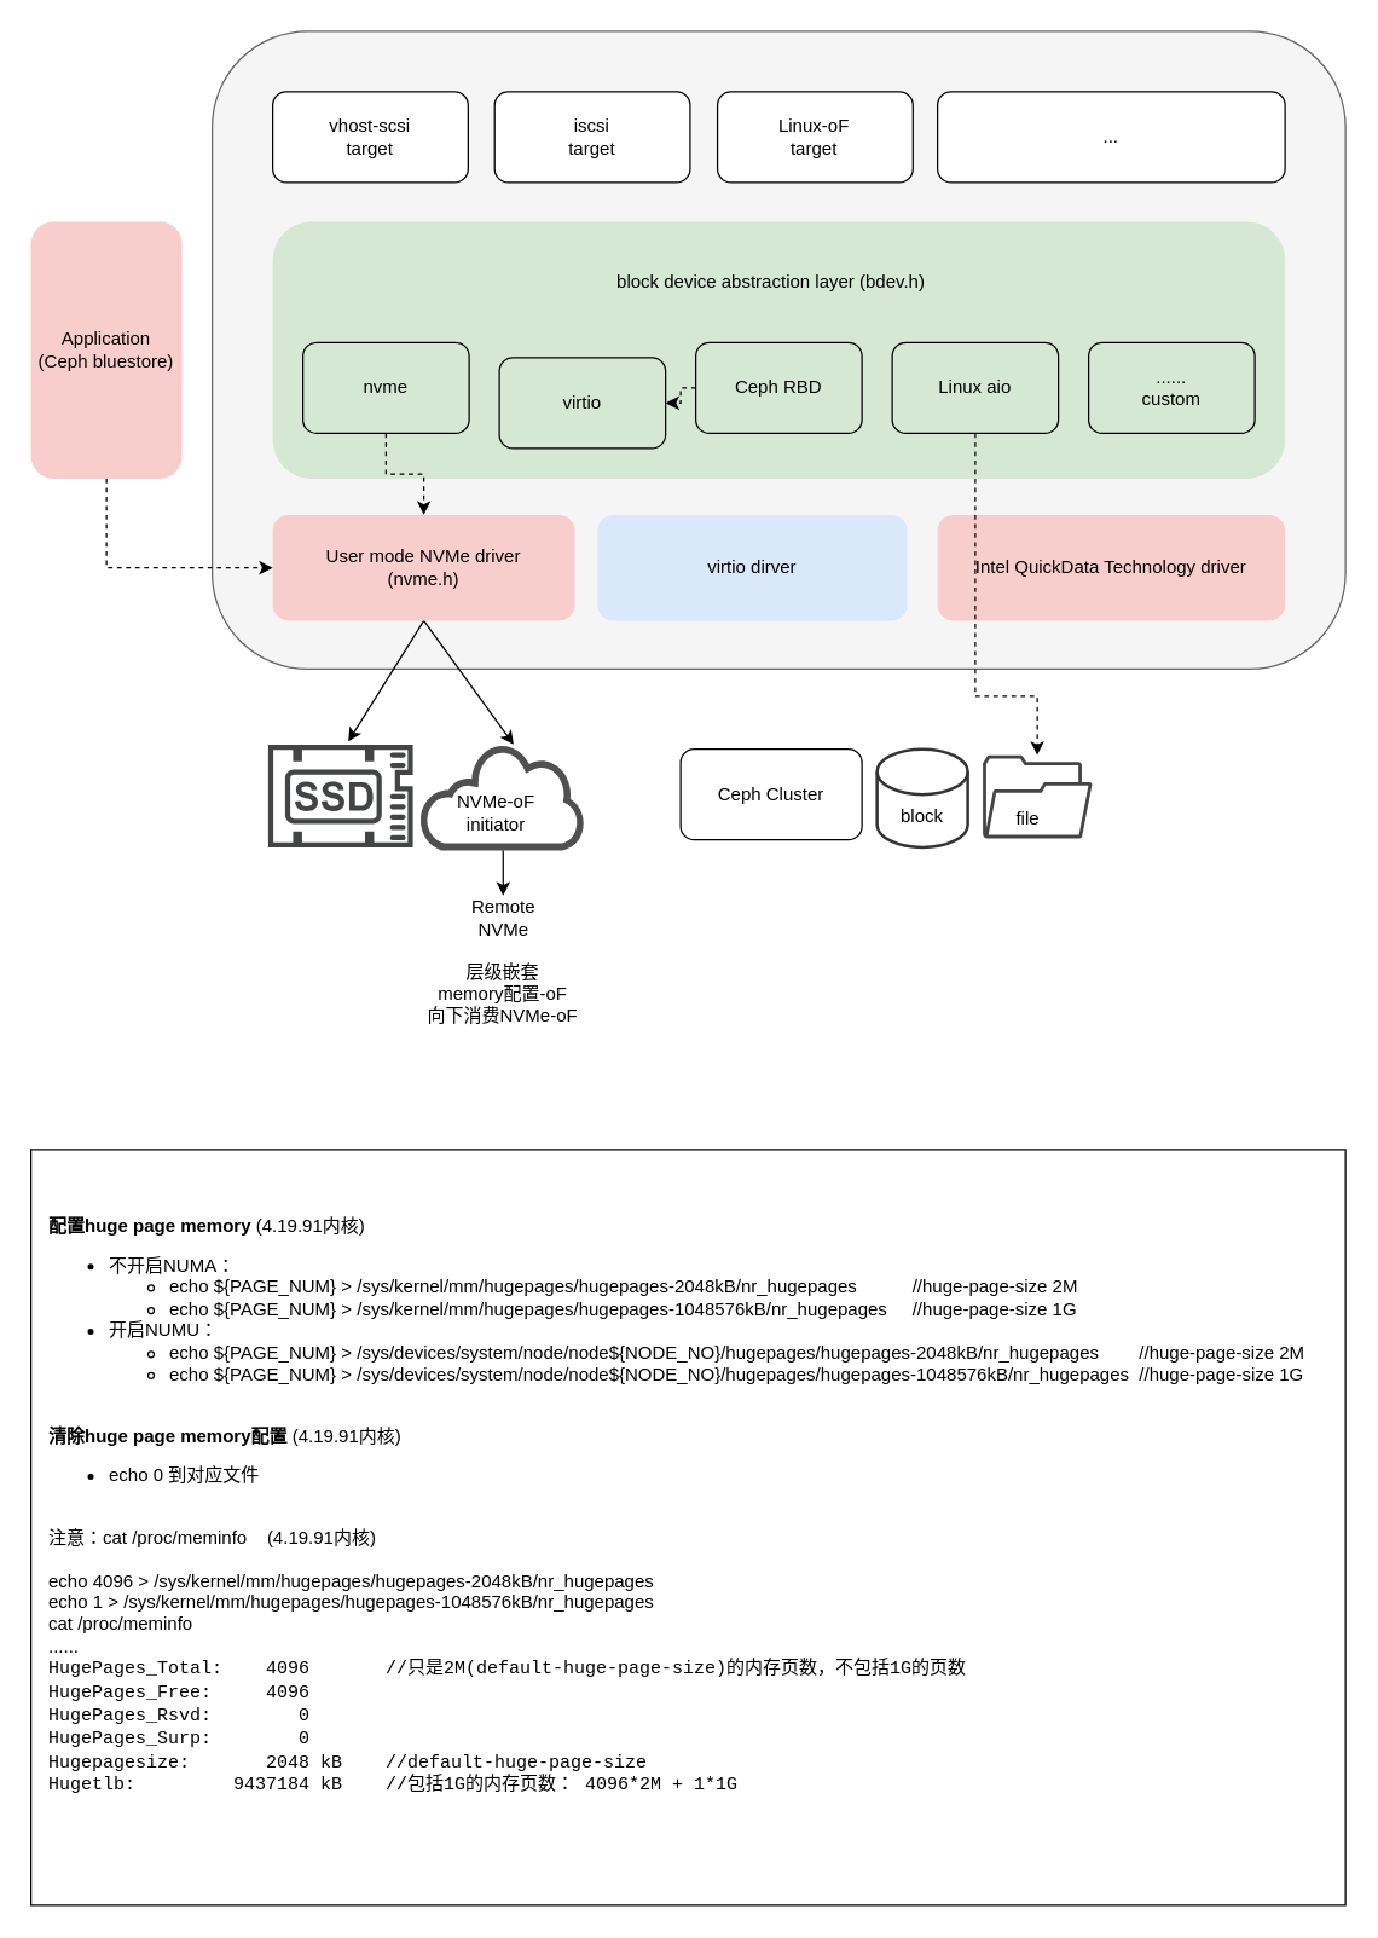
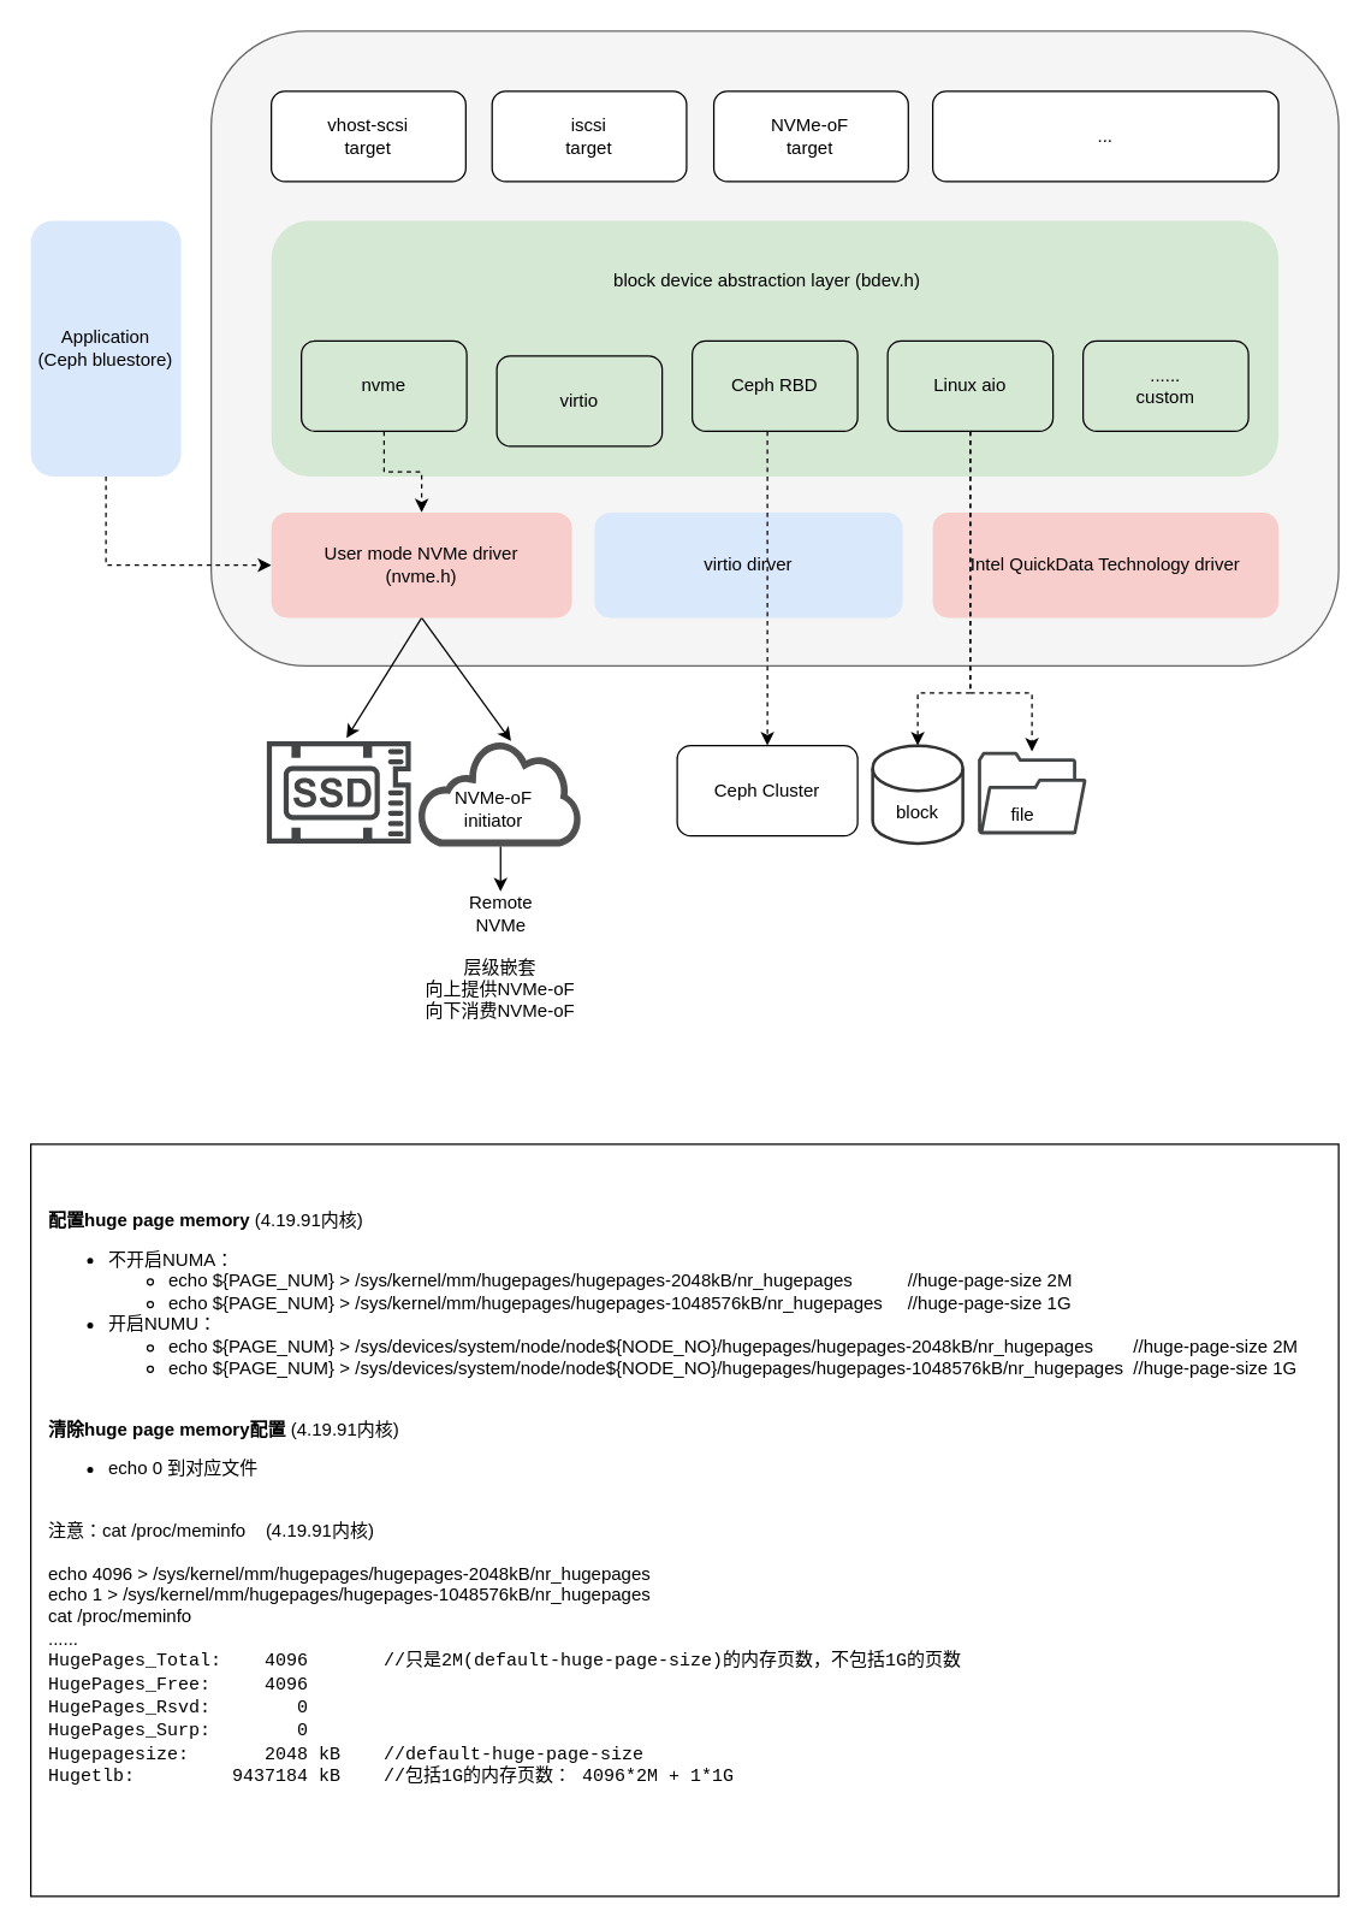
  <mxCell id="0" />
  <mxCell id="1" parent="0" />
  <mxCell id="2" value="" style="rounded=1;whiteSpace=wrap;html=1;fillColor=#f5f5f5;fontColor=#333333;strokeColor=#666666;" parent="1" vertex="1"><mxGeometry x="140" y="20" width="750" height="422" as="geometry" /></mxCell>
  <mxCell id="3" value="block" style="shape=cylinder3;whiteSpace=wrap;html=1;boundedLbl=1;backgroundOutline=1;size=15;strokeWidth=2;strokeColor=#333333;" parent="1" vertex="1"><mxGeometry x="580" y="495" width="60" height="65" as="geometry" /></mxCell>
  <mxCell id="4" value="" style="sketch=0;pointerEvents=1;shadow=0;dashed=0;html=1;strokeColor=none;fillColor=#505050;labelPosition=center;verticalLabelPosition=bottom;outlineConnect=0;verticalAlign=top;align=center;shape=mxgraph.office.clouds.cloud;" parent="1" vertex="1"><mxGeometry x="277.5" y="492" width="110" height="70" as="geometry" /></mxCell>
  <mxCell id="5" value="NVMe-oF&lt;br&gt;initiator" style="text;html=1;strokeColor=none;fillColor=none;align=center;verticalAlign=middle;whiteSpace=wrap;rounded=0;" parent="1" vertex="1"><mxGeometry x="297.5" y="522" width="60" height="30" as="geometry" /></mxCell>
  <mxCell id="6" value="Remote&lt;br style=&quot;border-color: var(--border-color);&quot;&gt;NVMe" style="text;html=1;strokeColor=none;fillColor=none;align=center;verticalAlign=middle;whiteSpace=wrap;rounded=0;" parent="1" vertex="1"><mxGeometry x="302.5" y="592" width="60" height="30" as="geometry" /></mxCell>
  <mxCell id="7" value="vhost-scsi&lt;br&gt;target" style="rounded=1;whiteSpace=wrap;html=1;" parent="1" vertex="1"><mxGeometry x="180" y="60" width="129.37" height="60" as="geometry" /></mxCell>
  <mxCell id="8" value="" style="endArrow=classic;html=1;rounded=0;exitX=0.5;exitY=1;exitDx=0;exitDy=0;" parent="1" source="13" edge="1"><mxGeometry width="50" height="50" relative="1" as="geometry"><mxPoint x="245" y="410" as="sourcePoint" /><mxPoint x="230" y="490" as="targetPoint" /></mxGeometry></mxCell>
  <mxCell id="9" value="" style="endArrow=classic;html=1;rounded=0;exitX=0.5;exitY=1;exitDx=0;exitDy=0;entryX=0.563;entryY=-0.001;entryDx=0;entryDy=0;entryPerimeter=0;" parent="1" source="13" target="4" edge="1"><mxGeometry width="50" height="50" relative="1" as="geometry"><mxPoint x="245" y="410" as="sourcePoint" /><mxPoint x="460" y="510" as="targetPoint" /></mxGeometry></mxCell>
  <mxCell id="10" value="" style="endArrow=classic;html=1;rounded=0;entryX=0.5;entryY=0;entryDx=0;entryDy=0;entryPerimeter=0;" parent="1" source="4" target="6" edge="1"><mxGeometry width="50" height="50" relative="1" as="geometry"><mxPoint x="382.5" y="612" as="sourcePoint" /><mxPoint x="327.5" y="592" as="targetPoint" /></mxGeometry></mxCell>
- <mxCell id="11" value="层级嵌套&lt;br&gt;memory配置-oF&lt;br&gt;向下消费NVMe-oF" style="text;html=1;strokeColor=none;fillColor=none;align=center;verticalAlign=middle;whiteSpace=wrap;rounded=0;" parent="1" vertex="1"><mxGeometry x="240" y="642" width="185" height="30" as="geometry" /></mxCell>
+ <mxCell id="11" value="层级嵌套&lt;br&gt;向上提供NVMe-oF&lt;br&gt;向下消费NVMe-oF" style="text;html=1;strokeColor=none;fillColor=none;align=center;verticalAlign=middle;whiteSpace=wrap;rounded=0;" parent="1" vertex="1"><mxGeometry x="240" y="642" width="185" height="30" as="geometry" /></mxCell>
  <mxCell id="12" value="" style="rounded=1;whiteSpace=wrap;html=1;strokeColor=none;fillColor=#d5e8d4;" parent="1" vertex="1"><mxGeometry x="180" y="146" width="670" height="170" as="geometry" /></mxCell>
  <mxCell id="13" value="" style="rounded=1;whiteSpace=wrap;html=1;fillColor=#f8cecc;strokeColor=none;" parent="1" vertex="1"><mxGeometry x="180" y="340" width="200" height="70" as="geometry" /></mxCell>
  <mxCell id="14" value="iscsi&lt;br&gt;target" style="rounded=1;whiteSpace=wrap;html=1;" parent="1" vertex="1"><mxGeometry x="326.87" y="60" width="129.37" height="60" as="geometry" /></mxCell>
- <mxCell id="15" value="Linux-oF&lt;br&gt;target" style="rounded=1;whiteSpace=wrap;html=1;" parent="1" vertex="1"><mxGeometry x="474.37" y="60" width="129.37" height="60" as="geometry" /></mxCell>
+ <mxCell id="15" value="NVMe-oF&lt;br&gt;target" style="rounded=1;whiteSpace=wrap;html=1;" parent="1" vertex="1"><mxGeometry x="474.37" y="60" width="129.37" height="60" as="geometry" /></mxCell>
  <mxCell id="16" value="..." style="rounded=1;whiteSpace=wrap;html=1;" parent="1" vertex="1"><mxGeometry x="620" y="60" width="230" height="60" as="geometry" /></mxCell>
  <mxCell id="17" value="block device abstraction layer (bdev.h)" style="text;html=1;strokeColor=none;fillColor=none;align=center;verticalAlign=middle;whiteSpace=wrap;rounded=0;" parent="1" vertex="1"><mxGeometry x="370" y="166" width="280" height="40" as="geometry" /></mxCell>
  <mxCell id="18" value="nvme" style="rounded=1;whiteSpace=wrap;html=1;fillColor=none;" parent="1" vertex="1"><mxGeometry x="200" y="226" width="110" height="60" as="geometry" /></mxCell>
  <mxCell id="19" value="virtio" style="rounded=1;whiteSpace=wrap;html=1;fillColor=none;" parent="1" vertex="1"><mxGeometry x="330" y="236" width="110" height="60" as="geometry" /></mxCell>
  <mxCell id="20" value="Ceph RBD" style="rounded=1;whiteSpace=wrap;html=1;fillColor=none;" parent="1" vertex="1"><mxGeometry x="460" y="226" width="110" height="60" as="geometry" /></mxCell>
  <mxCell id="21" value="Linux aio" style="rounded=1;whiteSpace=wrap;html=1;fillColor=none;" parent="1" vertex="1"><mxGeometry x="590" y="226" width="110" height="60" as="geometry" /></mxCell>
  <mxCell id="22" value="......&lt;br&gt;custom" style="rounded=1;whiteSpace=wrap;html=1;fillColor=none;" parent="1" vertex="1"><mxGeometry x="720" y="226" width="110" height="60" as="geometry" /></mxCell>
  <mxCell id="23" value="User mode NVMe driver&lt;br&gt;(nvme.h)" style="text;html=1;strokeColor=none;fillColor=none;align=center;verticalAlign=middle;whiteSpace=wrap;rounded=0;" parent="1" vertex="1"><mxGeometry x="200" y="355" width="160" height="40" as="geometry" /></mxCell>
  <mxCell id="24" value="virtio dirver" style="rounded=1;whiteSpace=wrap;html=1;fillColor=#dae8fc;strokeColor=none;" parent="1" vertex="1"><mxGeometry x="395" y="340" width="205" height="70" as="geometry" /></mxCell>
  <mxCell id="25" value="Intel QuickData Technology driver" style="rounded=1;whiteSpace=wrap;html=1;fillColor=#f8cecc;strokeColor=none;" parent="1" vertex="1"><mxGeometry x="620" y="340" width="230" height="70" as="geometry" /></mxCell>
- <mxCell id="26" value="Application&lt;br&gt;(Ceph bluestore)" style="rounded=1;whiteSpace=wrap;html=1;strokeColor=none;fillColor=#f8cecc;" parent="1" vertex="1"><mxGeometry x="20" y="146" width="100" height="170" as="geometry" /></mxCell>
+ <mxCell id="26" value="Application&lt;br&gt;(Ceph bluestore)" style="rounded=1;whiteSpace=wrap;html=1;strokeColor=none;fillColor=#dae8fc;" parent="1" vertex="1"><mxGeometry x="20" y="146" width="100" height="170" as="geometry" /></mxCell>
  <mxCell id="27" value="" style="endArrow=classic;html=1;rounded=0;exitX=0.5;exitY=1;exitDx=0;exitDy=0;entryX=0;entryY=0.5;entryDx=0;entryDy=0;edgeStyle=orthogonalEdgeStyle;dashed=1;" parent="1" source="26" target="13" edge="1"><mxGeometry width="50" height="50" relative="1" as="geometry"><mxPoint x="810" y="500" as="sourcePoint" /><mxPoint x="860" y="450" as="targetPoint" /></mxGeometry></mxCell>
- <mxCell id="28" value="" style="endArrow=classic;html=1;rounded=0;edgeStyle=elbowEdgeStyle;dashed=1;" parent="1" source="20" target="19" edge="1"><mxGeometry width="50" height="50" relative="1" as="geometry"><mxPoint x="290" y="420" as="sourcePoint" /><mxPoint x="515" y="500" as="targetPoint" /></mxGeometry></mxCell>
+ <mxCell id="28" value="" style="endArrow=classic;html=1;rounded=0;edgeStyle=elbowEdgeStyle;entryX=0.5;entryY=0;entryDx=0;entryDy=0;dashed=1;" parent="1" source="20" target="29" edge="1"><mxGeometry width="50" height="50" relative="1" as="geometry"><mxPoint x="290" y="420" as="sourcePoint" /><mxPoint x="515" y="500" as="targetPoint" /></mxGeometry></mxCell>
  <mxCell id="29" value="Ceph Cluster" style="rounded=1;whiteSpace=wrap;html=1;" parent="1" vertex="1"><mxGeometry x="450" y="495" width="120" height="60" as="geometry" /></mxCell>
  <mxCell id="30" value="" style="endArrow=classic;html=1;rounded=0;exitX=0.5;exitY=1;exitDx=0;exitDy=0;entryX=0.5;entryY=0;entryDx=0;entryDy=0;edgeStyle=orthogonalEdgeStyle;dashed=1;" parent="1" source="18" target="13" edge="1"><mxGeometry width="50" height="50" relative="1" as="geometry"><mxPoint x="80" y="326" as="sourcePoint" /><mxPoint x="190" y="385" as="targetPoint" /></mxGeometry></mxCell>
  <mxCell id="31" value="&lt;b&gt;配置huge page memory&amp;nbsp;&lt;/b&gt;(4.19.91内核)&lt;br&gt;&lt;ul&gt;&lt;li&gt;不开启NUMA：&lt;/li&gt;&lt;ul&gt;&lt;li&gt;echo ${PAGE_NUM} &amp;gt;&amp;nbsp;/sys/kernel/mm/hugepages/hugepages-2048kB/nr_hugepages&amp;nbsp; &amp;nbsp; &amp;nbsp; &amp;nbsp; &amp;nbsp; &amp;nbsp;//huge-page-size 2M&lt;/li&gt;&lt;li&gt;echo ${PAGE_NUM} &amp;gt;&amp;nbsp;/sys/kernel/mm/hugepages/hugepages-1048576kB/nr_hugepages&amp;nbsp; &amp;nbsp; &amp;nbsp;//huge-page-size 1G&lt;/li&gt;&lt;/ul&gt;&lt;li&gt;开启NUMU：&lt;/li&gt;&lt;ul&gt;&lt;li&gt;echo ${PAGE_NUM} &amp;gt;&amp;nbsp;/sys/devices/system/node/node${NODE_NO}/hugepages/hugepages-2048kB/nr_hugepages&amp;nbsp; &amp;nbsp; &amp;nbsp; &amp;nbsp; //huge-page-size 2M&lt;/li&gt;&lt;li&gt;echo ${PAGE_NUM} &amp;gt;&amp;nbsp;/sys/devices/system/node/node${NODE_NO}/hugepages/hugepages-1048576kB/nr_hugepages&amp;nbsp; //huge-page-size 1G&lt;/li&gt;&lt;/ul&gt;&lt;/ul&gt;&lt;br&gt;&lt;b&gt;清除huge page memory配置&amp;nbsp;&lt;/b&gt;(4.19.91内核)&lt;br&gt;&lt;ul&gt;&lt;li&gt;echo 0 到对应文件&lt;/li&gt;&lt;/ul&gt;&lt;div&gt;&lt;br&gt;&lt;/div&gt;&lt;div&gt;注意：cat /proc/meminfo&amp;nbsp; &amp;nbsp; (4.19.91内核)&lt;/div&gt;&lt;div&gt;&lt;br&gt;&lt;/div&gt;&lt;div&gt;&lt;div&gt;echo 4096 &amp;gt; /sys/kernel/mm/hugepages/hugepages-2048kB/nr_hugepages&lt;/div&gt;&lt;div&gt;echo 1 &amp;gt; /sys/kernel/mm/hugepages/hugepages-1048576kB/nr_hugepages&lt;/div&gt;&lt;/div&gt;&lt;div&gt;cat /proc/meminfo&lt;br&gt;&lt;/div&gt;&lt;div&gt;......&lt;/div&gt;&lt;div&gt;&lt;div&gt;&lt;font face=&quot;Courier New&quot;&gt;HugePages_Total:&amp;nbsp; &amp;nbsp; 4096&amp;nbsp; &amp;nbsp; &amp;nbsp; &amp;nbsp;//只是2M(default-huge-page-size)的内存页数，不包括1G的页数&lt;/font&gt;&lt;/div&gt;&lt;div&gt;&lt;font face=&quot;Courier New&quot;&gt;HugePages_Free:&amp;nbsp; &amp;nbsp; &amp;nbsp;4096&lt;/font&gt;&lt;/div&gt;&lt;div&gt;&lt;font face=&quot;Courier New&quot;&gt;HugePages_Rsvd:&amp;nbsp; &amp;nbsp; &amp;nbsp; &amp;nbsp; 0&lt;/font&gt;&lt;/div&gt;&lt;div&gt;&lt;font face=&quot;Courier New&quot;&gt;HugePages_Surp:&amp;nbsp; &amp;nbsp; &amp;nbsp; &amp;nbsp; 0&lt;/font&gt;&lt;/div&gt;&lt;div&gt;&lt;font face=&quot;Courier New&quot;&gt;Hugepagesize:&amp;nbsp; &amp;nbsp; &amp;nbsp; &amp;nbsp;2048 kB&amp;nbsp; &amp;nbsp; //default-huge-page-size&lt;/font&gt;&lt;/div&gt;&lt;div&gt;&lt;font face=&quot;Courier New&quot;&gt;Hugetlb:&amp;nbsp; &amp;nbsp; &amp;nbsp; &amp;nbsp; &amp;nbsp;9437184 kB&amp;nbsp; &amp;nbsp; //包括1G的内存页数： 4096*2M + 1*1G&lt;/font&gt;&lt;/div&gt;&lt;/div&gt;&lt;div&gt;&lt;br&gt;&lt;/div&gt;&lt;div&gt;&lt;br&gt;&lt;/div&gt;" style="text;html=1;align=left;verticalAlign=middle;whiteSpace=wrap;rounded=0;spacingLeft=10;spacingRight=10;fillColor=default;strokeColor=default;" parent="1" vertex="1"><mxGeometry x="20" y="760" width="870" height="500" as="geometry" /></mxCell>
  <mxCell id="32" value="" style="sketch=0;pointerEvents=1;shadow=0;dashed=0;html=1;strokeColor=none;fillColor=#434445;aspect=fixed;labelPosition=center;verticalLabelPosition=bottom;verticalAlign=top;align=center;outlineConnect=0;shape=mxgraph.vvd.ssd;" parent="1" vertex="1"><mxGeometry x="177" y="492" width="95.77" height="68" as="geometry" /></mxCell>
  <mxCell id="33" value="" style="sketch=0;pointerEvents=1;shadow=0;dashed=0;html=1;strokeColor=none;fillColor=#434445;aspect=fixed;labelPosition=center;verticalLabelPosition=bottom;verticalAlign=top;align=center;outlineConnect=0;shape=mxgraph.vvd.folder;" parent="1" vertex="1"><mxGeometry x="650" y="499" width="72.37" height="55" as="geometry" /></mxCell>
  <mxCell id="34" value="file" style="text;html=1;strokeColor=none;fillColor=none;align=center;verticalAlign=middle;whiteSpace=wrap;rounded=0;" parent="1" vertex="1"><mxGeometry x="650" y="526" width="60" height="30" as="geometry" /></mxCell>
+ <mxCell id="35" value="" style="endArrow=classic;html=1;rounded=0;entryX=0.5;entryY=0;entryDx=0;entryDy=0;dashed=1;exitX=0.5;exitY=1;exitDx=0;exitDy=0;entryPerimeter=0;edgeStyle=orthogonalEdgeStyle;" parent="1" source="21" target="3" edge="1"><mxGeometry width="50" height="50" relative="1" as="geometry"><mxPoint x="520" y="296" as="sourcePoint" /><mxPoint x="520" y="505" as="targetPoint" /><Array as="points"><mxPoint x="645" y="460" /><mxPoint x="610" y="460" /></Array></mxGeometry></mxCell>
  <mxCell id="36" value="" style="endArrow=classic;html=1;rounded=0;dashed=1;exitX=0.5;exitY=1;exitDx=0;exitDy=0;edgeStyle=orthogonalEdgeStyle;" parent="1" source="21" target="33" edge="1"><mxGeometry width="50" height="50" relative="1" as="geometry"><mxPoint x="655" y="296" as="sourcePoint" /><mxPoint x="630" y="505" as="targetPoint" /><Array as="points"><mxPoint x="645" y="460" /><mxPoint x="686" y="460" /></Array></mxGeometry></mxCell>
